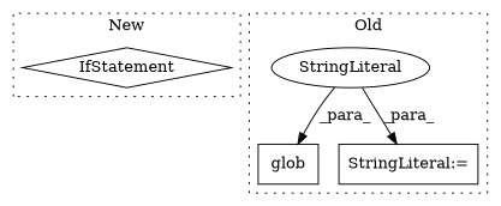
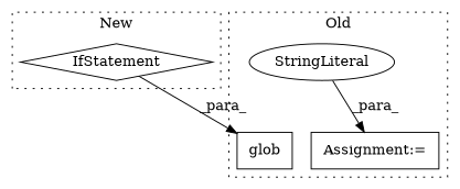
  digraph {
    node [shape=box]
    n1 [a=25 l="4,2" label=IfStatement s="2553,2587" shape=diamond]
    n2 [a=32 l="5,1" label=glob s="852,884"]
    n3 [a=45 l=27 label=StringLiteral s=857 shape=ellipse]
-   n4 [a=7 l=1 label="StringLiteral:=" s=851]
+   n4 [a=7 l=1 label="Assignment:=" s=851]
    subgraph cluster_1 {
      label=New
      style=dotted
      n1
    }
    subgraph cluster_2 {
      label=Old
      style=dotted
      n2
      n3
      n4
    }
-   n3 -> n2 [label=_para_]
+   n1 -> n2 [label=_para_]
    n3 -> n4 [label=_para_]
  }
